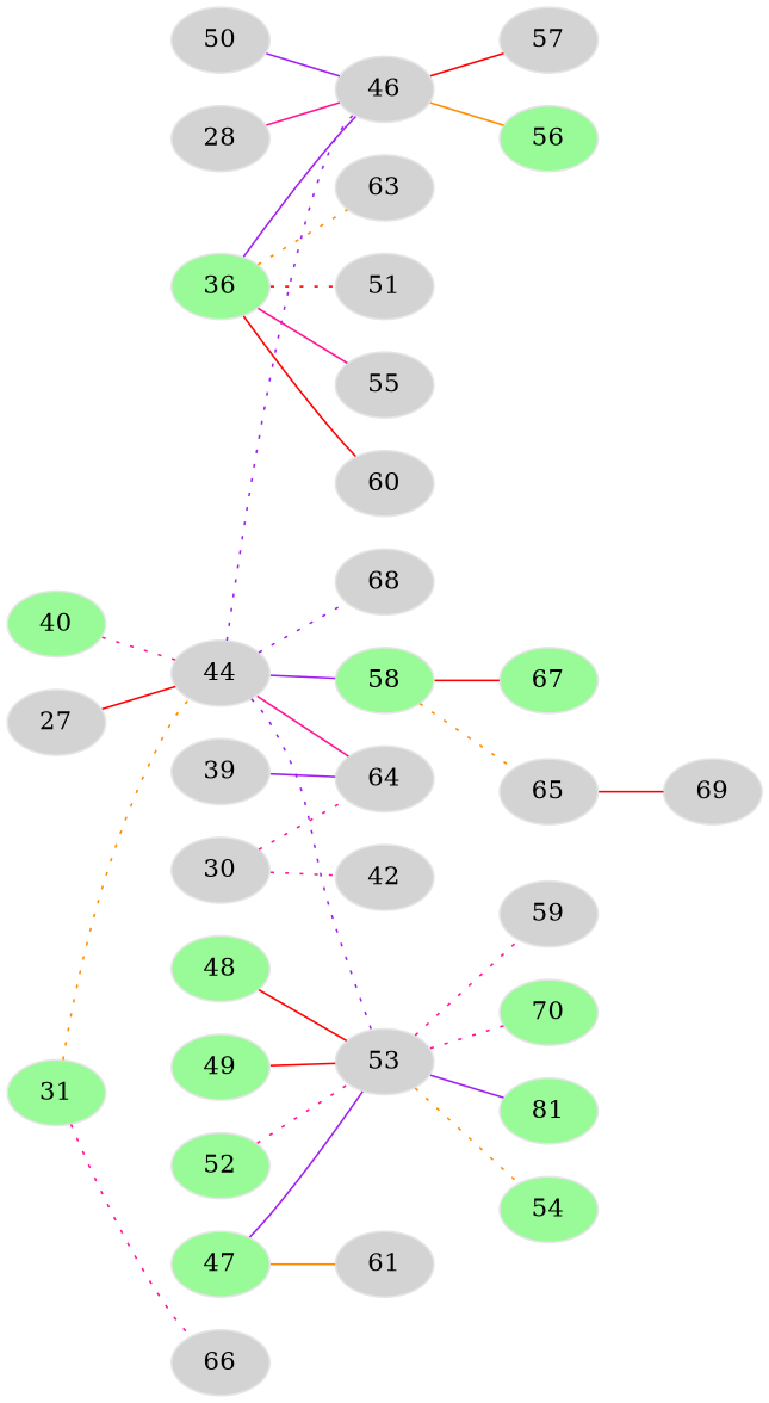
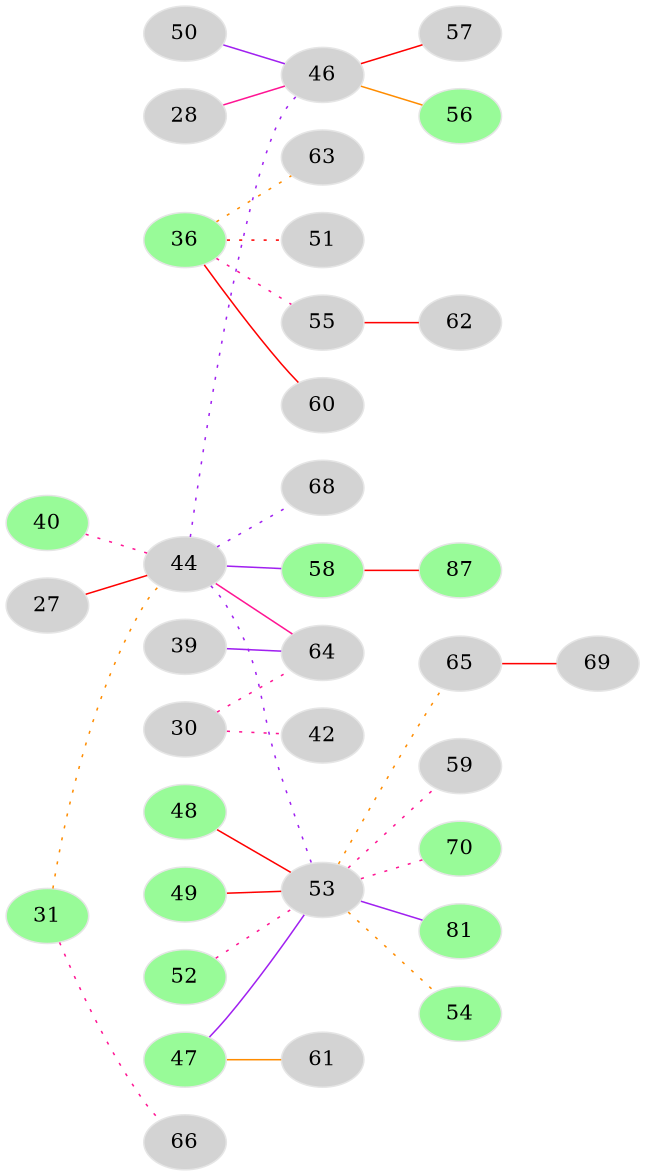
  graph {
    rankdir=LR
    node [color=gray90 fillcolor=lightgrey style=filled]
    edge [color=deeppink style=solid]
    44 [super="+9+21"]
    46 [super="+5"]
    64 [super="+19+8+22+29"]
    53 [super="+41+45+37+32+33+43"]
    58 [fillcolor=palegreen super="+25"]
    68
    27
    56 [fillcolor=palegreen]
    57
    28
    30
    42
    31 [fillcolor=palegreen]
    66
    36 [fillcolor=palegreen super="+24+26+35"]
    51
    55
    60
    63
+   62
    39
    40 [fillcolor=palegreen]
    54 [fillcolor=palegreen]
    59
    65
    70 [fillcolor=palegreen]
    n27 [fillcolor=palegreen label=81]
-   67 [fillcolor=palegreen]
+   67 [fillcolor=palegreen label=87]
    47 [fillcolor=palegreen]
    61
    48 [fillcolor=palegreen]
    49 [fillcolor=palegreen]
    50
    52 [fillcolor=palegreen]
    69
    44 -- 46 [color=purple style=dotted]
    44 -- 64
    44 -- 53 [color=purple style=dotted]
    44 -- 58 [color=purple]
    44 -- 68 [color=purple style=dotted]
    46 -- 56 [color=darkorange]
    46 -- 57 [color=red]
    53 -- 54 [color=darkorange style=dotted]
    53 -- 59 [style=dotted]
-   58 -- 65 [color=darkorange style=dotted]
+   53 -- 65 [color=darkorange style=dotted]
    53 -- 70 [style=dotted]
    53 -- n27 [color=purple]
    58 -- 67 [color=red]
    27 -- 44 [color=red]
    28 -- 46
    30 -- 64 [style=dotted]
    30 -- 42 [style=dotted]
    31 -- 44 [color=darkorange style=dotted]
    31 -- 66 [style=dotted]
-   36 -- 46 [color=purple]
    36 -- 51 [color=red style=dotted]
-   36 -- 55
+   36 -- 55 [style=dotted]
    36 -- 60 [color=red]
    36 -- 63 [color=darkorange style=dotted]
+   55 -- 62 [color=red]
    39 -- 64 [color=purple]
    40 -- 44 [style=dotted]
    65 -- 69 [color=red]
    47 -- 53 [color=purple]
    47 -- 61 [color=darkorange]
    48 -- 53 [color=red]
    49 -- 53 [color=red]
    50 -- 46 [color=purple]
    52 -- 53 [style=dotted]
  }
